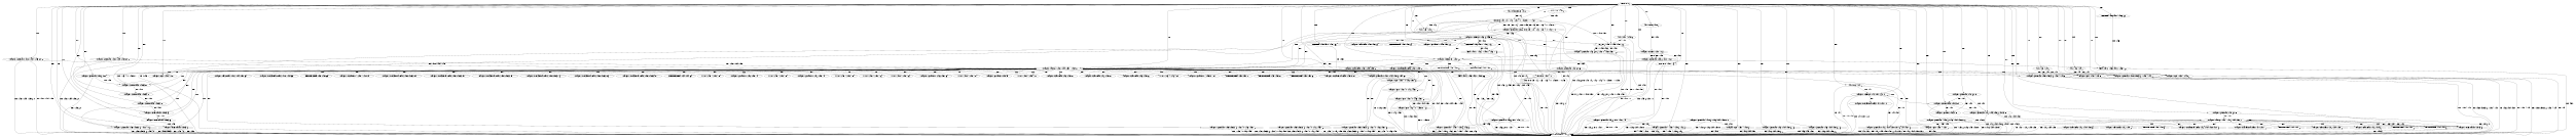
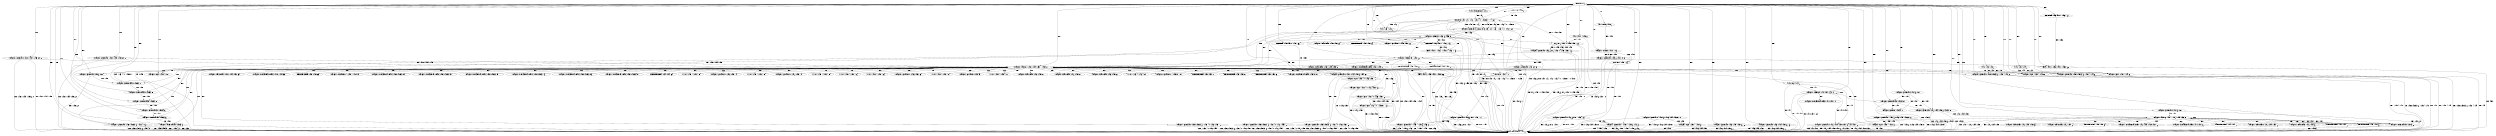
  digraph {
    fontname="DejaVu Sans Mono"
    node [fontname="DejaVu Sans Mono"]
    edge [fontname="DejaVu Sans Mono"]
    n1 [label=<(METHOD,FUN1)<SUB>1</SUB>>]
    n2 [label=<(PARAM,VAR2 *VAR3)<SUB>1</SUB>>]
    n3 [label=<(PARAM,TPMI_ALG_HASH VAR4)<SUB>1</SUB>>]
    n4 [label=<(PARAM,VAR5 *VAR6)<SUB>4</SUB>>]
    n5 [label=<(PARAM,char *VAR7)<SUB>4</SUB>>]
    n6 [label=<(PARAM,VAR5 *VAR8)<SUB>4</SUB>>]
    n7 [label=<(PARAM,VAR5 *VAR9)<SUB>4</SUB>>]
    n8 [label=<(PARAM,UINT16 VAR10)<SUB>4</SUB>>]
    n9 [label=<(PARAM,VAR11  *VAR12)<SUB>5</SUB>>]
    n10 [label=<(&lt;operator&gt;.assignment,VAR12-&gt;VAR19 .VAR30 = 0)<SUB>21</SUB>>]
    n11 [label=<(&lt;operator&gt;.assignment,VAR16.VAR19.VAR30 = 4)<SUB>23</SUB>>]
    n12 [label=<(&lt;operator&gt;.assignment,VAR15.VAR19.VAR30 = 4)<SUB>25</SUB>>]
    n13 [label=<(&lt;operator&gt;.assignment,*(VAR31 *)VAR18 = VAR24)<SUB>27</SUB>>]
    n14 [label=<(&lt;operator&gt;.assignment,VAR14.VAR19.VAR30 = VAR27+1)<SUB>31</SUB>>]
    n15 [label=<(&lt;operator&gt;.assignment,VAR12-&gt;VAR19.VAR30 = 0)<SUB>37</SUB>>]
    n16 [label=<(&lt;operator&gt;.assignment,VAR27 = 1)<SUB>39</SUB>>]
    n17 [label=<(&lt;operator&gt;.assignment,VAR12-&gt;VAR19.VAR30 = VAR29)<SUB>152</SUB>>]
    n18 [label=<(&lt;operator&gt;.notEquals,VAR7[VAR27] != 0)<SUB>29</SUB>>]
    n19 [label=<(&lt;operator&gt;.postIncrement,VAR27++)<SUB>29</SUB>>]
    n20 [label=<(&lt;operator&gt;.lessThan,VAR27 &lt; VAR14.VAR19.VAR30)<SUB>32</SUB>>]
    n21 [label=<(&lt;operator&gt;.postIncrement,VAR27++)<SUB>32</SUB>>]
    n22 [label=<(&lt;operator&gt;.lessThan,VAR12-&gt;VAR19.VAR30 &lt; VAR29)<SUB>71</SUB>>]
    n23 [label=<(IDENTIFIER,VAR33,return VAR33;)<SUB>155</SUB>>]
    n24 [label=<(&lt;operator&gt;.division,VAR10 / 8)<SUB>19</SUB>>]
    n25 [label=<(FUN2,FUN2( VAR10 ))<SUB>26</SUB>>]
    n26 [label=<(&lt;operator&gt;.assignment,VAR27 = 0)<SUB>29</SUB>>]
    n27 [label=<(&lt;operator&gt;.addition,VAR27+1)<SUB>31</SUB>>]
    n28 [label=<(&lt;operator&gt;.assignment,VAR27 = 0)<SUB>32</SUB>>]
    n29 [label=<(&lt;operator&gt;.assignment,*(VAR31 *)VAR21 = VAR25)<SUB>78</SUB>>]
    n30 [label=<(&lt;operator&gt;.assignment,VAR28 = 0)<SUB>80</SUB>>]
    n31 [label=<(&lt;operator&gt;.assignment,VAR23[VAR28++] = (VAR22 *)VAR8)<SUB>83</SUB>>]
    n32 [label=<(&lt;operator&gt;.assignment,VAR23[VAR28++] = (VAR22 *)VAR9)<SUB>84</SUB>>]
    n33 [label=<(&lt;operator&gt;.assignment,VAR23[VAR28++] = (VAR22 *)0)<SUB>87</SUB>>]
    n34 [label=<(&lt;operator&gt;.cast,(VAR31 *)VAR18)<SUB>57</SUB>>]
    n35 [label=<(&lt;operator&gt;.notEquals,VAR26 != VAR33)<SUB>91</SUB>>]
    n36 [label=<(&lt;operator&gt;.logicalNot,!VAR34)<SUB>141</SUB>>]
    n37 [label=<(FUN2,FUN2( VAR27 ))<SUB>77</SUB>>]
    n38 [label=<(&lt;operator&gt;.cast,(VAR22 *)VAR8)<SUB>83</SUB>>]
    n39 [label=<(&lt;operator&gt;.cast,(VAR22 *)VAR9)<SUB>84</SUB>>]
    n40 [label=<(&lt;operator&gt;.cast,(VAR22 *)0)<SUB>87</SUB>>]
    n41 [label=<(FUN3,FUN3(VAR3, VAR4, VAR6, (VAR5 **)&amp;( VAR23[0] ), ...)<SUB>89</SUB>>]
    n42 [label=<(FUN4,FUN4(VAR12, &amp;(VAR13.VAR32)))<SUB>140</SUB>>]
    n43 [label=<(RETURN,return VAR35;,return VAR35;)<SUB>143</SUB>>]
    n44 [label=<(&lt;operator&gt;.cast,(VAR31 *)VAR21)<SUB>78</SUB>>]
    n45 [label=<(&lt;operator&gt;.postIncrement,VAR28++)<SUB>81</SUB>>]
    n46 [label=<(&lt;operator&gt;.postIncrement,VAR28++)<SUB>82</SUB>>]
    n47 [label=<(&lt;operator&gt;.postIncrement,VAR28++)<SUB>83</SUB>>]
    n48 [label=<(&lt;operator&gt;.postIncrement,VAR28++)<SUB>84</SUB>>]
    n49 [label=<(&lt;operator&gt;.postIncrement,VAR28++)<SUB>85</SUB>>]
    n50 [label=<(&lt;operator&gt;.postIncrement,VAR28++)<SUB>87</SUB>>]
    n51 [label=<(IDENTIFIER,VAR26,return( VAR26 );)<SUB>95</SUB>>]
    n52 [label=<(IDENTIFIER,VAR35,return VAR35;)<SUB>143</SUB>>]
    n53 [label=<(METHOD_RETURN,VAR1)<SUB>1</SUB>>]
    n54 [label=<(&lt;operator&gt;.assignment,VAR14.VAR19.VAR20[VAR27] = VAR7[VAR27])<SUB>34</SUB>>]
    n55 [label=<(&lt;operator&gt;.indirectIndexAccess,VAR7[VAR27])<SUB>29</SUB>>]
    n56 [label=<(&lt;operator&gt;.fieldAccess,VAR14.VAR19.VAR30)<SUB>32</SUB>>]
    n57 [label=<(&lt;operator&gt;.fieldAccess,VAR14.VAR19)<SUB>32</SUB>>]
    n58 [label=<(FIELD_IDENTIFIER,VAR30,VAR30)<SUB>32</SUB>>]
    n59 [label=<(&lt;operator&gt;.indirectIndexAccess,VAR14.VAR19.VAR20[VAR27])<SUB>34</SUB>>]
    n60 [label=<(&lt;operator&gt;.indirectIndexAccess,VAR7[VAR27])<SUB>34</SUB>>]
    n61 [label=<(FIELD_IDENTIFIER,VAR19,VAR19)<SUB>32</SUB>>]
    n62 [label=<(&lt;operator&gt;.fieldAccess,VAR14.VAR19.VAR20)<SUB>34</SUB>>]
    n63 [label=<(&lt;operator&gt;.fieldAccess,VAR14.VAR19)<SUB>34</SUB>>]
    n64 [label=<(FIELD_IDENTIFIER,VAR20,VAR20)<SUB>34</SUB>>]
    n65 [label=<(FIELD_IDENTIFIER,VAR19,VAR19)<SUB>34</SUB>>]
    n66 [label=<(RETURN,return VAR33;,return VAR33;)<SUB>155</SUB>>]
    n67 [label=<(&lt;operator&gt;.assignment,VAR25 = FUN2( VAR27 ))<SUB>77</SUB>>]
    n68 [label=<(&lt;operator&gt;.assignment,VAR23[VAR28++] = (VAR22 *)&amp;(VAR16.VAR32))<SUB>81</SUB>>]
    n69 [label=<(&lt;operator&gt;.assignment,VAR23[VAR28++] = (VAR22 *)&amp;(VAR14.VAR32))<SUB>82</SUB>>]
    n70 [label=<(&lt;operator&gt;.assignment,VAR23[VAR28++] = (VAR22 *)&amp;(VAR15.VAR32))<SUB>85</SUB>>]
    n71 [label=<(&lt;operator&gt;.assignment,VAR26 = FUN3(VAR3, VAR4, VAR6, (VAR5 **)&amp;( VAR2...)<SUB>89</SUB>>]
    n72 [label=<(&lt;operator&gt;.cast,(VAR22 *)&amp;(VAR16.VAR32))<SUB>81</SUB>>]
    n73 [label=<(&lt;operator&gt;.cast,(VAR22 *)&amp;(VAR14.VAR32))<SUB>82</SUB>>]
    n74 [label=<(&lt;operator&gt;.cast,(VAR22 *)&amp;(VAR15.VAR32))<SUB>85</SUB>>]
    n75 [label=<(&lt;operator&gt;.cast,(VAR5 **)&amp;( VAR23[0] ))<SUB>89</SUB>>]
    n76 [label=<(&lt;operator&gt;.fieldAccess,VAR12-&gt;VAR19.VAR30)<SUB>152</SUB>>]
    n77 [label=<(&lt;operator&gt;.indirectFieldAccess,VAR12-&gt;VAR19)<SUB>152</SUB>>]
    n78 [label=<(FIELD_IDENTIFIER,VAR30,VAR30)<SUB>152</SUB>>]
    n79 [label=<(&lt;operator&gt;.indirection,*(VAR31 *)VAR21)<SUB>78</SUB>>]
    n80 [label=<(&lt;operator&gt;.indirectIndexAccess,VAR23[VAR28++])<SUB>81</SUB>>]
    n81 [label=<(&lt;operator&gt;.indirectIndexAccess,VAR23[VAR28++])<SUB>82</SUB>>]
    n82 [label=<(&lt;operator&gt;.indirectIndexAccess,VAR23[VAR28++])<SUB>83</SUB>>]
    n83 [label=<(&lt;operator&gt;.indirectIndexAccess,VAR23[VAR28++])<SUB>84</SUB>>]
    n84 [label=<(&lt;operator&gt;.indirectIndexAccess,VAR23[VAR28++])<SUB>85</SUB>>]
    n85 [label=<(&lt;operator&gt;.indirectIndexAccess,VAR23[VAR28++])<SUB>87</SUB>>]
    n86 [label=<(FIELD_IDENTIFIER,VAR19,VAR19)<SUB>152</SUB>>]
    n87 [label=<(UNKNOWN,VAR22 *,VAR22 *)<SUB>81</SUB>>]
    n88 [label=<(&lt;operator&gt;.addressOf,&amp;(VAR16.VAR32))<SUB>81</SUB>>]
    n89 [label=<(UNKNOWN,VAR22 *,VAR22 *)<SUB>82</SUB>>]
    n90 [label=<(&lt;operator&gt;.addressOf,&amp;(VAR14.VAR32))<SUB>82</SUB>>]
    n91 [label=<(UNKNOWN,VAR22 *,VAR22 *)<SUB>83</SUB>>]
    n92 [label=<(UNKNOWN,VAR22 *,VAR22 *)<SUB>84</SUB>>]
    n93 [label=<(UNKNOWN,VAR22 *,VAR22 *)<SUB>85</SUB>>]
    n94 [label=<(&lt;operator&gt;.addressOf,&amp;(VAR15.VAR32))<SUB>85</SUB>>]
    n95 [label=<(UNKNOWN,VAR22 *,VAR22 *)<SUB>87</SUB>>]
    n96 [label=<(&lt;operator&gt;.addressOf,&amp;VAR13)<SUB>89</SUB>>]
    n97 [label=<(UNKNOWN,VAR31 *,VAR31 *)<SUB>78</SUB>>]
    n98 [label=<(&lt;operator&gt;.fieldAccess,VAR16.VAR32)<SUB>81</SUB>>]
    n99 [label=<(&lt;operator&gt;.fieldAccess,VAR14.VAR32)<SUB>82</SUB>>]
    n100 [label=<(&lt;operator&gt;.fieldAccess,VAR15.VAR32)<SUB>85</SUB>>]
    n101 [label=<(UNKNOWN,VAR5 **,VAR5 **)<SUB>89</SUB>>]
    n102 [label=<(&lt;operator&gt;.addressOf,&amp;( VAR23[0] ))<SUB>89</SUB>>]
    n103 [label=<(FIELD_IDENTIFIER,VAR32,VAR32)<SUB>81</SUB>>]
    n104 [label=<(FIELD_IDENTIFIER,VAR32,VAR32)<SUB>82</SUB>>]
    n105 [label=<(FIELD_IDENTIFIER,VAR32,VAR32)<SUB>85</SUB>>]
    n106 [label=<(&lt;operator&gt;.indirectIndexAccess,VAR23[0])<SUB>89</SUB>>]
    n107 [label=<(&lt;operator&gt;.assignment,VAR29 = VAR10 / 8)<SUB>19</SUB>>]
    n108 [label=<(&lt;operator&gt;.assignment,VAR24 = FUN2( VAR10 ))<SUB>23</SUB>>]
    n109 [label=<(&lt;operator&gt;.assignment,VAR34 = FUN4(VAR12, &amp;(VAR13.VAR32)))<SUB>140</SUB>>]
    n110 [label=<(RETURN,return( VAR26 );,return( VAR26 );)<SUB>95</SUB>>]
    n111 [label=<(&lt;operator&gt;.addressOf,&amp;(VAR13.VAR32))<SUB>140</SUB>>]
    n112 [label=<(&lt;operator&gt;.fieldAccess,VAR13.VAR32)<SUB>140</SUB>>]
    n113 [label=<(FIELD_IDENTIFIER,VAR32,VAR32)<SUB>140</SUB>>]
    n114 [label=<(&lt;operator&gt;.fieldAccess,VAR12-&gt;VAR19.VAR30)<SUB>71</SUB>>]
    n115 [label=<(&lt;operator&gt;.indirectFieldAccess,VAR12-&gt;VAR19)<SUB>71</SUB>>]
    n116 [label=<(FIELD_IDENTIFIER,VAR30,VAR30)<SUB>71</SUB>>]
    n117 [label=<(FIELD_IDENTIFIER,VAR19,VAR19)<SUB>71</SUB>>]
    n118 [label=<(&lt;operator&gt;.assignment,*VAR18 = &amp;VAR15.VAR19.VAR20[0])<SUB>10</SUB>>]
    n119 [label=<(&lt;operator&gt;.assignment,*VAR21 = &amp;VAR16.VAR19.VAR20[0])<SUB>11</SUB>>]
    n1 -> n2 [label="DDG: "]
    n1 -> n3 [label="DDG: "]
    n1 -> n4 [label="DDG: "]
    n1 -> n5 [label="DDG: "]
    n1 -> n6 [label="DDG: "]
    n1 -> n7 [label="DDG: "]
    n1 -> n8 [label="DDG: "]
    n1 -> n9 [label="DDG: "]
    n1 -> n10 [label="DDG: "]
    n1 -> n11 [label="DDG: "]
    n1 -> n12 [label="DDG: "]
    n1 -> n13 [label="DDG: "]
    n1 -> n14 [label="DDG: "]
    n1 -> n15 [label="DDG: "]
    n1 -> n16 [label="DDG: "]
    n1 -> n17 [label="DDG: "]
    n1 -> n18 [label="DDG: "]
    n1 -> n19 [label="DDG: "]
    n1 -> n20 [label="DDG: "]
    n1 -> n21 [label="DDG: "]
    n1 -> n22 [label="DDG: "]
    n1 -> n23 [label="DDG: "]
    n1 -> n24 [label="DDG: "]
    n1 -> n25 [label="DDG: "]
    n1 -> n26 [label="DDG: "]
    n1 -> n27 [label="DDG: "]
    n1 -> n28 [label="DDG: "]
    n1 -> n29 [label="DDG: "]
    n1 -> n30 [label="DDG: "]
    n1 -> n31 [label="DDG: "]
    n1 -> n32 [label="DDG: "]
    n1 -> n33 [label="DDG: "]
    n1 -> n34 [label="DDG: "]
    n1 -> n35 [label="DDG: "]
    n1 -> n36 [label="DDG: "]
    n1 -> n37 [label="DDG: "]
    n1 -> n38 [label="DDG: "]
    n1 -> n39 [label="DDG: "]
    n1 -> n40 [label="DDG: "]
    n1 -> n41 [label="DDG: "]
    n1 -> n42 [label="DDG: "]
    n1 -> n43 [label="DDG: "]
    n1 -> n44 [label="DDG: "]
    n1 -> n45 [label="DDG: "]
    n1 -> n46 [label="DDG: "]
    n1 -> n47 [label="DDG: "]
    n1 -> n48 [label="DDG: "]
    n1 -> n49 [label="DDG: "]
    n1 -> n50 [label="DDG: "]
    n1 -> n51 [label="DDG: "]
    n1 -> n52 [label="DDG: "]
    n2 -> n41 [label="DDG: VAR3"]
    n3 -> n41 [label="DDG: VAR4"]
    n5 -> n18 [label="DDG: VAR7"]
    n5 -> n53 [label="DDG: VAR7"]
    n5 -> n54 [label="DDG: VAR7"]
    n6 -> n31 [label="DDG: VAR8"]
    n6 -> n38 [label="DDG: VAR8"]
    n7 -> n32 [label="DDG: VAR9"]
    n7 -> n39 [label="DDG: VAR9"]
    n8 -> n24 [label="DDG: VAR10"]
    n9 -> n42 [label="DDG: VAR12"]
    n9 -> n53 [label="DDG: VAR12"]
    n10 -> n22 [label="DDG: VAR12-&gt;VAR19 .VAR30"]
    n10 -> n53 [label="DDG: VAR12-&gt;VAR19 .VAR30"]
    n10 -> n53 [label="DDG: VAR12-&gt;VAR19 .VAR30 = 0"]
    n11 -> n53 [label="DDG: VAR16.VAR19.VAR30"]
    n11 -> n53 [label="DDG: VAR16.VAR19.VAR30 = 4"]
    n12 -> n53 [label="DDG: VAR15.VAR19.VAR30"]
    n12 -> n53 [label="DDG: VAR15.VAR19.VAR30 = 4"]
    n13 -> n53 [label="DDG: *(VAR31 *)VAR18"]
    n13 -> n53 [label="DDG: VAR24"]
    n13 -> n53 [label="DDG: *(VAR31 *)VAR18 = VAR24"]
    n14 -> n20 [label="DDG: VAR14.VAR19.VAR30"]
    n14 -> n53 [label="DDG: VAR27+1"]
    n14 -> n53 [label="DDG: VAR14.VAR19.VAR30 = VAR27+1"]
    n15 -> n22 [label="DDG: VAR12-&gt;VAR19.VAR30"]
    n15 -> n53 [label="DDG: VAR12-&gt;VAR19.VAR30 = 0"]
    n16 -> n37 [label="DDG: VAR27"]
    n16 -> n53 [label="DDG: VAR27 = 1"]
    n18 -> n18 [label="CDG: "]
    n18 -> n19 [label="CDG: "]
    n18 -> n53 [label="DDG: VAR7[VAR27]"]
    n18 -> n53 [label="DDG: VAR7[VAR27] != 0"]
    n18 -> n54 [label="DDG: VAR7[VAR27]"]
    n18 -> n55 [label="CDG: "]
    n19 -> n14 [label="DDG: VAR27"]
    n19 -> n27 [label="DDG: VAR27"]
    n19 -> n53 [label="DDG: VAR27++"]
    n20 -> n20 [label="CDG: "]
    n20 -> n21 [label="DDG: VAR27"]
    n20 -> n21 [label="CDG: "]
    n20 -> n53 [label="DDG: VAR14.VAR19.VAR30"]
    n20 -> n53 [label="DDG: VAR27 &lt; VAR14.VAR19.VAR30"]
    n20 -> n54 [label="CDG: "]
    n20 -> n56 [label="CDG: "]
    n20 -> n57 [label="CDG: "]
    n20 -> n58 [label="CDG: "]
    n20 -> n59 [label="CDG: "]
    n20 -> n60 [label="CDG: "]
    n20 -> n61 [label="CDG: "]
    n20 -> n62 [label="CDG: "]
    n20 -> n63 [label="CDG: "]
    n20 -> n64 [label="CDG: "]
    n20 -> n65 [label="CDG: "]
    n21 -> n20 [label="DDG: VAR27"]
    n21 -> n53 [label="DDG: VAR27++"]
    n22 -> n17 [label="DDG: VAR29"]
    n22 -> n17 [label="CDG: "]
    n22 -> n29 [label="CDG: "]
    n22 -> n30 [label="CDG: "]
    n22 -> n31 [label="CDG: "]
    n22 -> n32 [label="CDG: "]
    n22 -> n33 [label="CDG: "]
    n22 -> n35 [label="CDG: "]
    n22 -> n37 [label="CDG: "]
    n22 -> n38 [label="CDG: "]
    n22 -> n39 [label="CDG: "]
    n22 -> n40 [label="CDG: "]
    n22 -> n41 [label="CDG: "]
    n22 -> n44 [label="CDG: "]
    n22 -> n45 [label="CDG: "]
    n22 -> n46 [label="CDG: "]
    n22 -> n47 [label="CDG: "]
    n22 -> n48 [label="CDG: "]
    n22 -> n49 [label="CDG: "]
    n22 -> n50 [label="CDG: "]
    n22 -> n53 [label="DDG: VAR12-&gt;VAR19.VAR30"]
    n22 -> n53 [label="DDG: VAR29"]
    n22 -> n53 [label="DDG: VAR12-&gt;VAR19.VAR30 &lt; VAR29"]
    n22 -> n66 [label="CDG: "]
    n22 -> n67 [label="CDG: "]
    n22 -> n68 [label="CDG: "]
    n22 -> n69 [label="CDG: "]
    n22 -> n70 [label="CDG: "]
    n22 -> n71 [label="CDG: "]
    n22 -> n72 [label="CDG: "]
    n22 -> n73 [label="CDG: "]
-   n22 -> n74 [label="CDG: "]
+   n22 -> n74 [label="DDG: VAR25"]
    n22 -> n75 [label="CDG: "]
    n22 -> n76 [label="CDG: "]
    n22 -> n77 [label="CDG: "]
    n22 -> n78 [label="CDG: "]
    n22 -> n79 [label="CDG: "]
    n22 -> n80 [label="CDG: "]
    n22 -> n81 [label="CDG: "]
    n22 -> n82 [label="CDG: "]
    n22 -> n83 [label="CDG: "]
    n22 -> n84 [label="CDG: "]
    n22 -> n85 [label="CDG: "]
    n22 -> n86 [label="CDG: "]
    n22 -> n87 [label="CDG: "]
    n22 -> n88 [label="CDG: "]
    n22 -> n89 [label="CDG: "]
    n22 -> n90 [label="CDG: "]
    n22 -> n91 [label="CDG: "]
    n22 -> n92 [label="CDG: "]
    n22 -> n93 [label="CDG: "]
    n22 -> n94 [label="CDG: "]
    n22 -> n95 [label="CDG: "]
    n22 -> n96 [label="CDG: "]
    n22 -> n97 [label="CDG: "]
    n22 -> n98 [label="CDG: "]
    n22 -> n99 [label="CDG: "]
    n22 -> n100 [label="CDG: "]
    n22 -> n101 [label="CDG: "]
    n22 -> n102 [label="CDG: "]
    n22 -> n103 [label="CDG: "]
    n22 -> n104 [label="CDG: "]
    n22 -> n105 [label="CDG: "]
    n22 -> n106 [label="CDG: "]
    n23 -> n66 [label="DDG: VAR33"]
    n24 -> n25 [label="DDG: VAR10"]
    n24 -> n107 [label="DDG: VAR10"]
    n24 -> n107 [label="DDG: 8"]
    n25 -> n53 [label="DDG: VAR10"]
    n25 -> n108 [label="DDG: VAR10"]
    n26 -> n14 [label="DDG: VAR27"]
    n26 -> n19 [label="DDG: VAR27"]
    n26 -> n27 [label="DDG: VAR27"]
    n28 -> n20 [label="DDG: VAR27"]
    n28 -> n53 [label="DDG: VAR27 = 0"]
    n29 -> n53 [label="DDG: *(VAR31 *)VAR21"]
    n29 -> n53 [label="DDG: VAR25"]
    n29 -> n53 [label="DDG: *(VAR31 *)VAR21 = VAR25"]
    n30 -> n45 [label="DDG: VAR28"]
    n30 -> n53 [label="DDG: VAR28 = 0"]
    n31 -> n53 [label="DDG: (VAR22 *)VAR8"]
    n31 -> n53 [label="DDG: VAR23[VAR28++] = (VAR22 *)VAR8"]
    n32 -> n53 [label="DDG: (VAR22 *)VAR9"]
    n32 -> n53 [label="DDG: VAR23[VAR28++] = (VAR22 *)VAR9"]
    n33 -> n53 [label="DDG: VAR23[VAR28++]"]
    n33 -> n53 [label="DDG: (VAR22 *)0"]
    n33 -> n53 [label="DDG: VAR23[VAR28++] = (VAR22 *)0"]
    n34 -> n53 [label="DDG: VAR18"]
    n35 -> n23 [label="DDG: VAR33"]
    n35 -> n36 [label="CDG: "]
    n35 -> n42 [label="CDG: "]
    n35 -> n51 [label="DDG: VAR26"]
    n35 -> n53 [label="DDG: VAR26"]
    n35 -> n53 [label="DDG: VAR33"]
    n35 -> n53 [label="DDG: VAR26 != VAR33"]
    n35 -> n109 [label="CDG: "]
    n35 -> n110 [label="CDG: "]
    n35 -> n111 [label="CDG: "]
    n35 -> n112 [label="CDG: "]
    n35 -> n113 [label="CDG: "]
    n36 -> n22 [label="CDG: "]
    n36 -> n43 [label="CDG: "]
    n36 -> n53 [label="DDG: VAR34"]
    n36 -> n53 [label="DDG: !VAR34"]
    n36 -> n114 [label="CDG: "]
    n36 -> n115 [label="CDG: "]
    n36 -> n116 [label="CDG: "]
    n36 -> n117 [label="CDG: "]
    n37 -> n53 [label="DDG: VAR27"]
    n37 -> n67 [label="DDG: VAR27"]
-   n38 -> n53 [label="DDG: VAR15.VAR19.VAR30"]
+   n38 -> n53 [label="DDG: VAR8"]
    n39 -> n53 [label="DDG: VAR9"]
    n41 -> n4 [label="DDG: VAR6"]
    n41 -> n53 [label="DDG: VAR3"]
    n41 -> n53 [label="DDG: VAR4"]
    n41 -> n53 [label="DDG: VAR6"]
    n41 -> n53 [label="DDG: (VAR5 **)&amp;( VAR23[0] )"]
    n41 -> n53 [label="DDG: &amp;VAR13"]
    n41 -> n71 [label="DDG: &amp;VAR13"]
    n41 -> n71 [label="DDG: VAR6"]
    n41 -> n71 [label="DDG: (VAR5 **)&amp;( VAR23[0] )"]
    n41 -> n71 [label="DDG: VAR3"]
    n41 -> n71 [label="DDG: VAR4"]
    n42 -> n41 [label="DDG: &amp;(VAR13.VAR32)"]
    n42 -> n53 [label="DDG: VAR12"]
    n42 -> n53 [label="DDG: &amp;(VAR13.VAR32)"]
    n42 -> n109 [label="DDG: VAR12"]
    n42 -> n109 [label="DDG: &amp;(VAR13.VAR32)"]
    n43 -> n53 [label="DDG: &lt;RET&gt;"]
    n44 -> n53 [label="DDG: VAR21"]
    n45 -> n46 [label="DDG: VAR28"]
    n46 -> n47 [label="DDG: VAR28"]
    n47 -> n48 [label="DDG: VAR28"]
    n48 -> n49 [label="DDG: VAR28"]
    n49 -> n50 [label="DDG: VAR28"]
    n50 -> n53 [label="DDG: VAR28"]
    n51 -> n110 [label="DDG: VAR26"]
    n52 -> n43 [label="DDG: VAR35"]
    n54 -> n53 [label="DDG: VAR14.VAR19.VAR20[VAR27]"]
    n54 -> n53 [label="DDG: VAR7[VAR27]"]
    n54 -> n53 [label="DDG: VAR14.VAR19.VAR20[VAR27] = VAR7[VAR27]"]
    n66 -> n53 [label="DDG: &lt;RET&gt;"]
    n67 -> n29 [label="DDG: VAR25"]
    n67 -> n53 [label="DDG: FUN2( VAR27 )"]
    n67 -> n53 [label="DDG: VAR25 = FUN2( VAR27 )"]
    n68 -> n53 [label="DDG: (VAR22 *)&amp;(VAR16.VAR32)"]
    n68 -> n53 [label="DDG: VAR23[VAR28++] = (VAR22 *)&amp;(VAR16.VAR32)"]
    n69 -> n53 [label="DDG: (VAR22 *)&amp;(VAR14.VAR32)"]
    n69 -> n53 [label="DDG: VAR23[VAR28++] = (VAR22 *)&amp;(VAR14.VAR32)"]
    n70 -> n53 [label="DDG: (VAR22 *)&amp;(VAR15.VAR32)"]
    n70 -> n53 [label="DDG: VAR23[VAR28++] = (VAR22 *)&amp;(VAR15.VAR32)"]
    n71 -> n35 [label="DDG: VAR26"]
    n71 -> n53 [label="DDG: FUN3(VAR3, VAR4, VAR6, (VAR5 **)&amp;( VAR23[0] ), &amp;VAR13 )"]
    n71 -> n53 [label="DDG: VAR26 = FUN3(VAR3, VAR4, VAR6, (VAR5 **)&amp;( VAR23[0] ), &amp;VAR13 )"]
    n72 -> n53 [label="DDG: &amp;(VAR16.VAR32)"]
    n73 -> n53 [label="DDG: &amp;(VAR14.VAR32)"]
    n74 -> n53 [label="DDG: &amp;(VAR15.VAR32)"]
    n75 -> n53 [label="DDG: &amp;( VAR23[0] )"]
    n107 -> n22 [label="DDG: VAR29"]
    n107 -> n53 [label="DDG: VAR10 / 8"]
    n107 -> n53 [label="DDG: VAR29 = VAR10 / 8"]
    n108 -> n13 [label="DDG: VAR24"]
    n108 -> n53 [label="DDG: FUN2( VAR10 )"]
    n108 -> n53 [label="DDG: VAR24 = FUN2( VAR10 )"]
    n109 -> n36 [label="DDG: VAR34"]
    n109 -> n53 [label="DDG: FUN4(VAR12, &amp;(VAR13.VAR32))"]
    n109 -> n53 [label="DDG: VAR34 = FUN4(VAR12, &amp;(VAR13.VAR32))"]
    n110 -> n53 [label="DDG: &lt;RET&gt;"]
    n118 -> n34 [label="DDG: VAR18"]
    n118 -> n53 [label="DDG: &amp;VAR15.VAR19.VAR20[0]"]
    n118 -> n53 [label="DDG: *VAR18 = &amp;VAR15.VAR19.VAR20[0]"]
    n119 -> n44 [label="DDG: VAR21"]
    n119 -> n53 [label="DDG: &amp;VAR16.VAR19.VAR20[0]"]
    n119 -> n53 [label="DDG: *VAR21 = &amp;VAR16.VAR19.VAR20[0]"]
  }
